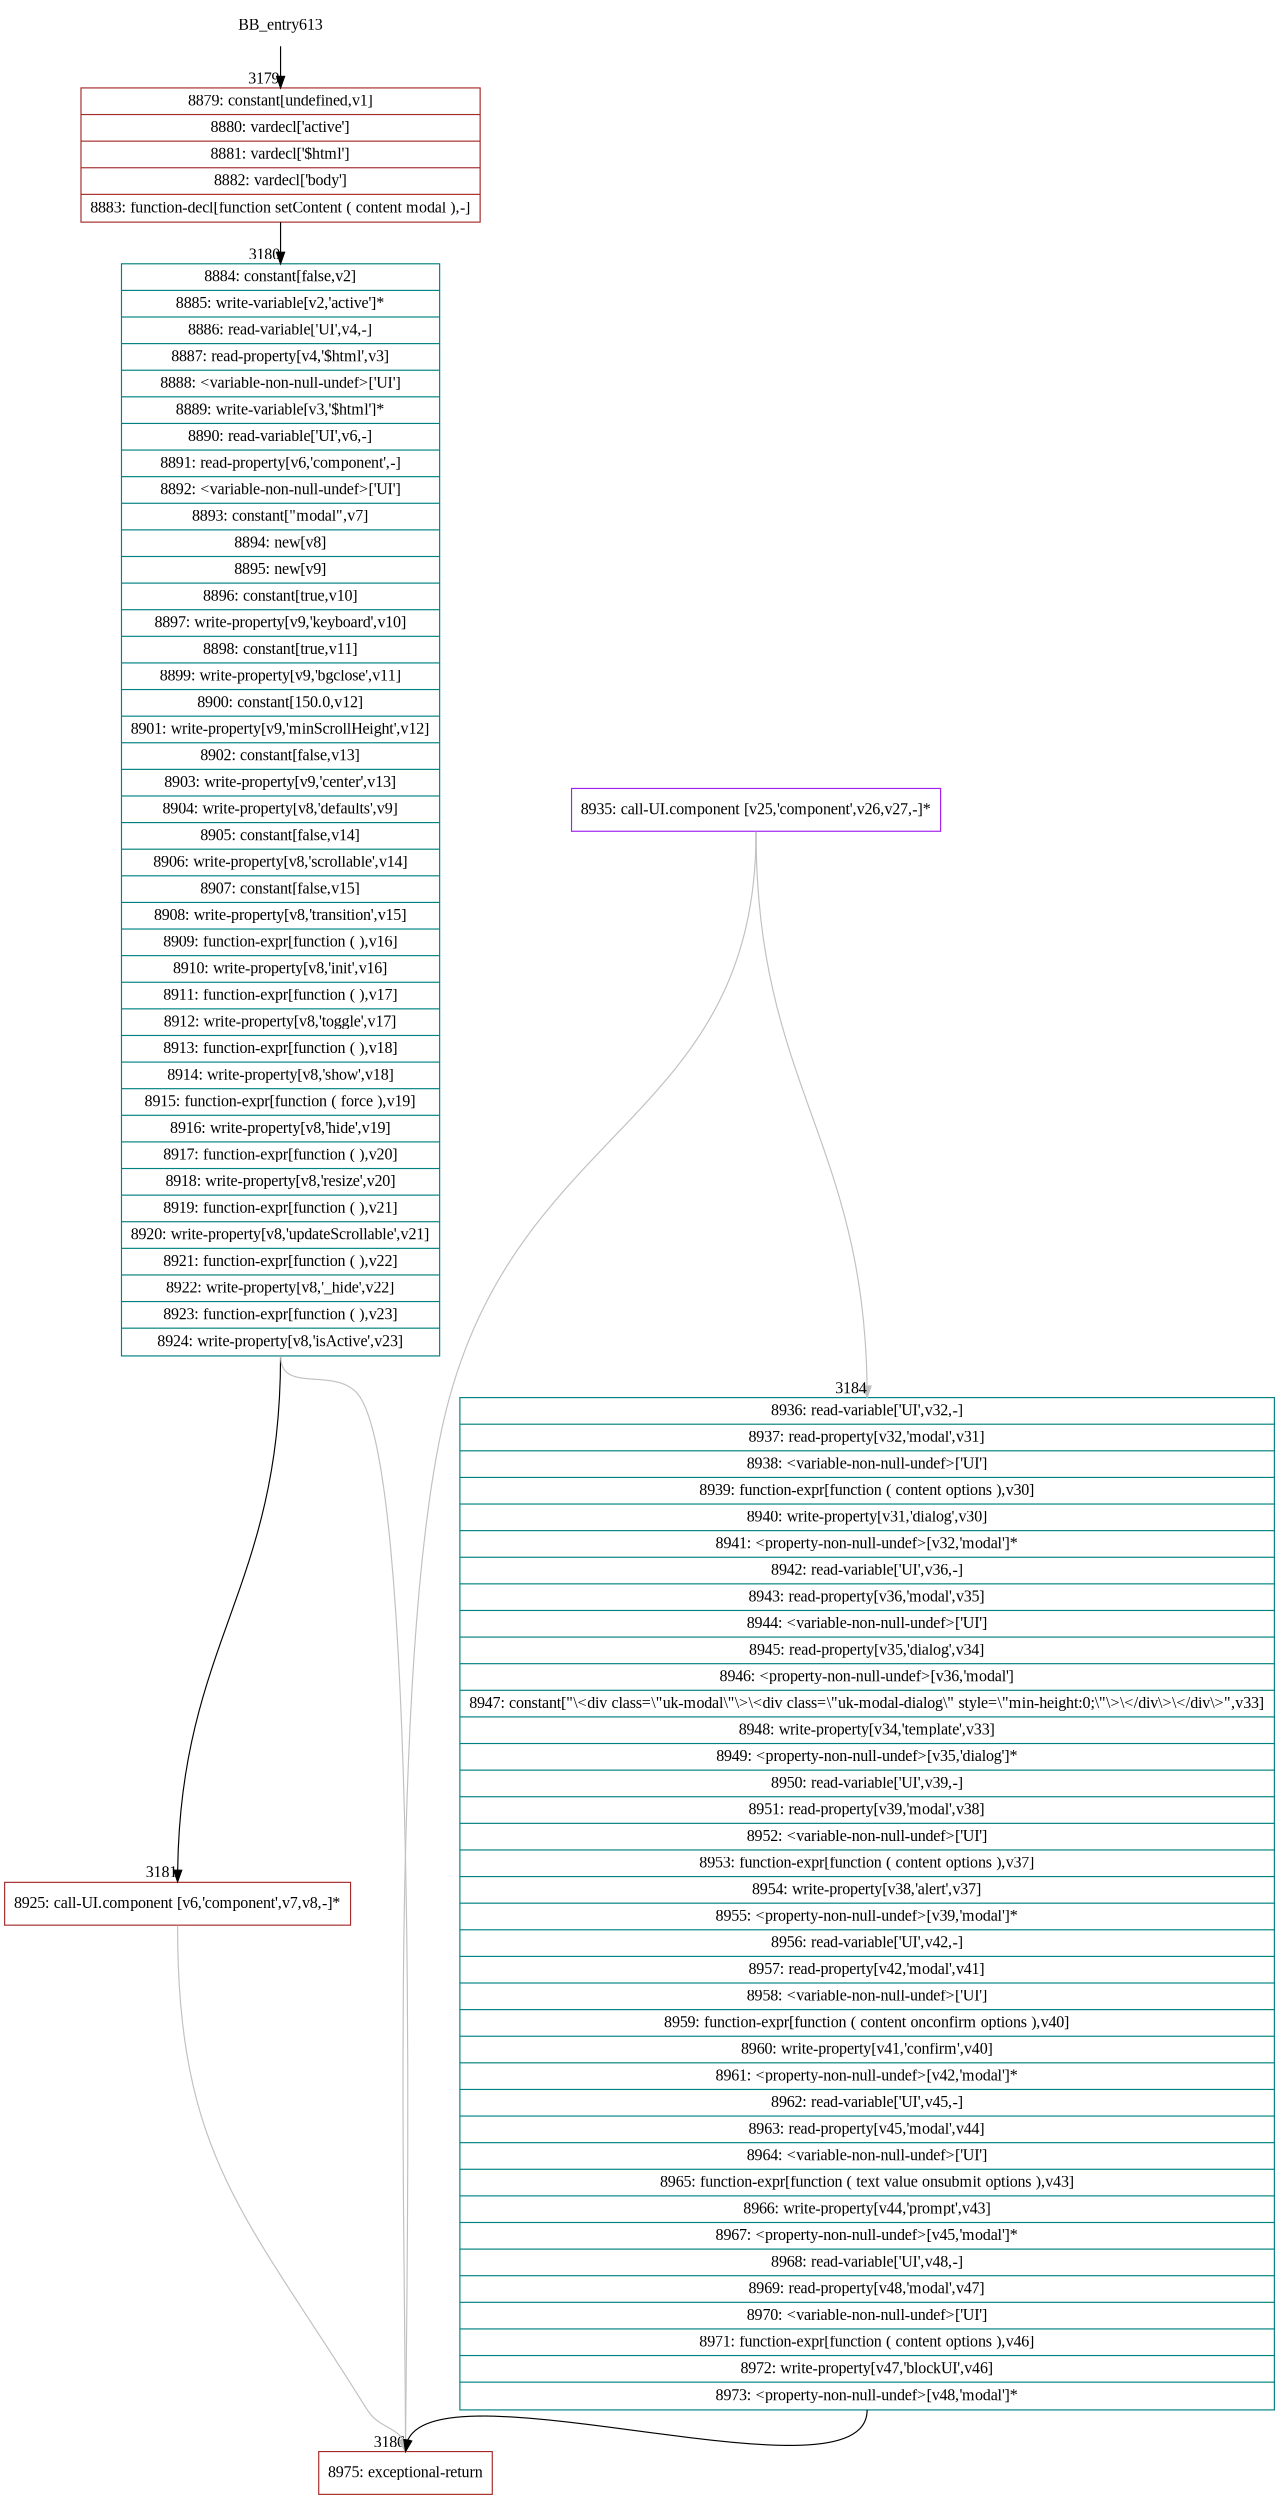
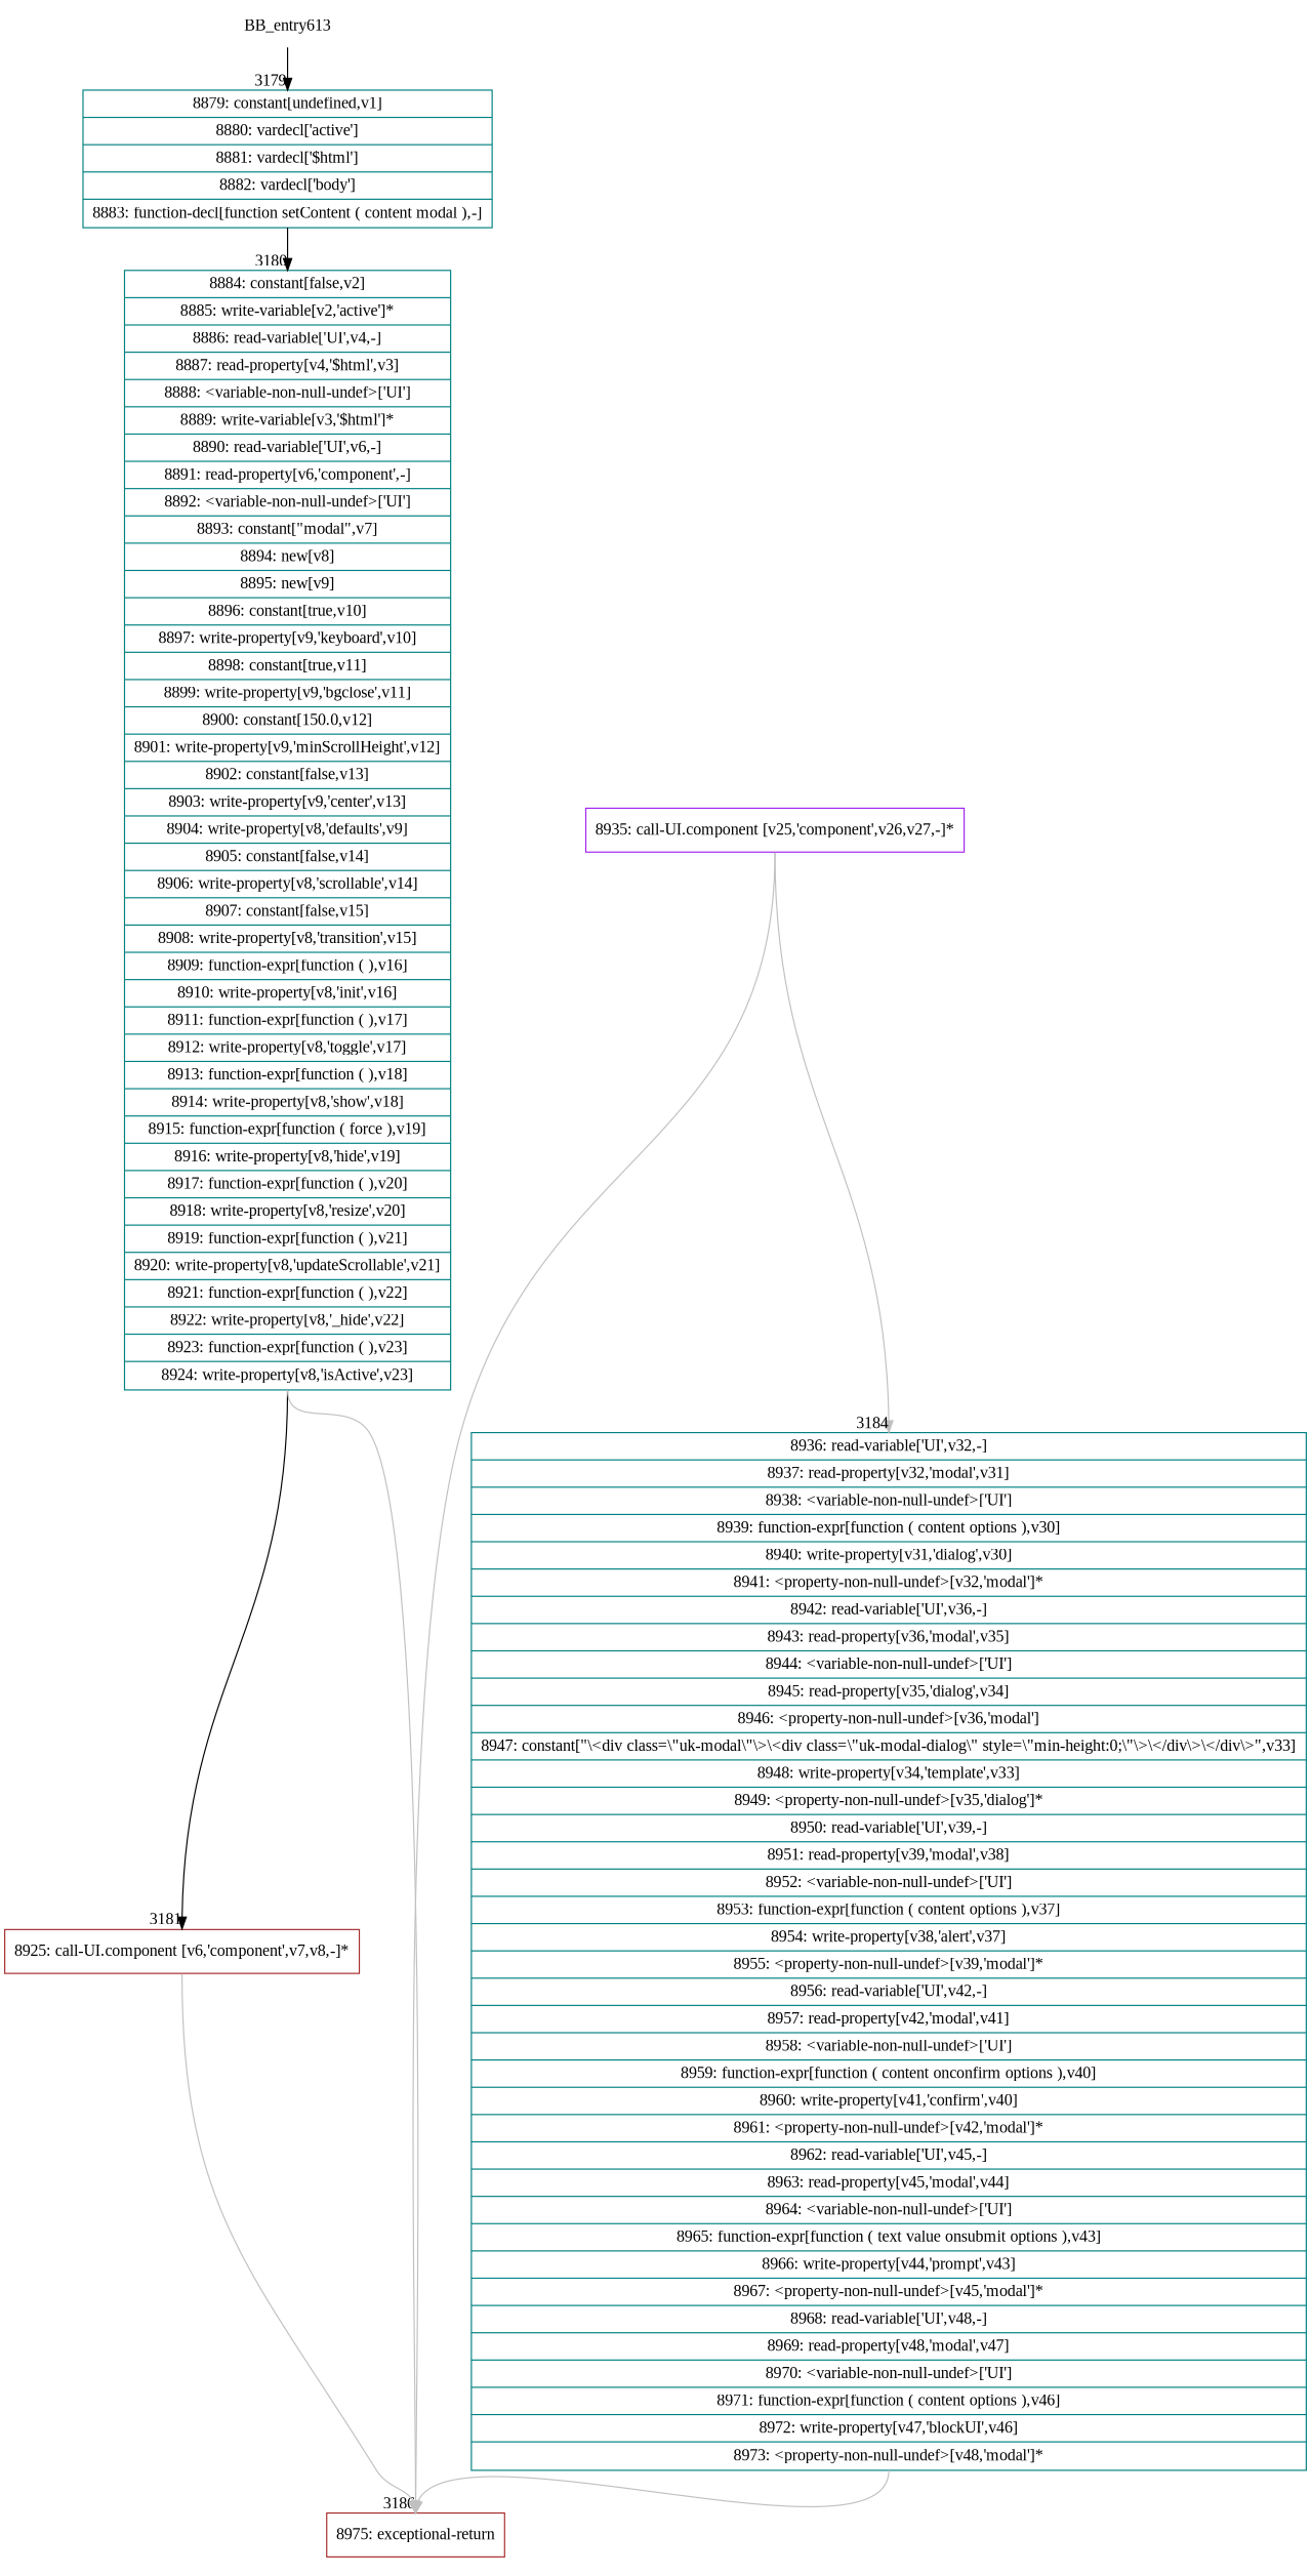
  digraph {
    fontname="Liberation Serif"
    rankdir=TD
    node [color=teal fontname="Liberation Serif" shape=record]
    edge [fontname="Liberation Serif" headport=n tailport=s color=gray]
    n1 [label=BB_entry613 shape=none]
-   n2 [color=brown label="{8879: constant[undefined,v1]|8880: vardecl['active']|8881: vardecl['$html']|8882: vardecl['body']|8883: function-decl[function setContent ( content modal ),-]}"]
+   n2 [label="{8879: constant[undefined,v1]|8880: vardecl['active']|8881: vardecl['$html']|8882: vardecl['body']|8883: function-decl[function setContent ( content modal ),-]}"]
    n3 [label="{8884: constant[false,v2]|8885: write-variable[v2,'active']*|8886: read-variable['UI',v4,-]|8887: read-property[v4,'$html',v3]|8888: \<variable-non-null-undef\>['UI']|8889: write-variable[v3,'$html']*|8890: read-variable['UI',v6,-]|8891: read-property[v6,'component',-]|8892: \<variable-non-null-undef\>['UI']|8893: constant[\"modal\",v7]|8894: new[v8]|8895: new[v9]|8896: constant[true,v10]|8897: write-property[v9,'keyboard',v10]|8898: constant[true,v11]|8899: write-property[v9,'bgclose',v11]|8900: constant[150.0,v12]|8901: write-property[v9,'minScrollHeight',v12]|8902: constant[false,v13]|8903: write-property[v9,'center',v13]|8904: write-property[v8,'defaults',v9]|8905: constant[false,v14]|8906: write-property[v8,'scrollable',v14]|8907: constant[false,v15]|8908: write-property[v8,'transition',v15]|8909: function-expr[function ( ),v16]|8910: write-property[v8,'init',v16]|8911: function-expr[function ( ),v17]|8912: write-property[v8,'toggle',v17]|8913: function-expr[function ( ),v18]|8914: write-property[v8,'show',v18]|8915: function-expr[function ( force ),v19]|8916: write-property[v8,'hide',v19]|8917: function-expr[function ( ),v20]|8918: write-property[v8,'resize',v20]|8919: function-expr[function ( ),v21]|8920: write-property[v8,'updateScrollable',v21]|8921: function-expr[function ( ),v22]|8922: write-property[v8,'_hide',v22]|8923: function-expr[function ( ),v23]|8924: write-property[v8,'isActive',v23]}"]
    n4 [color=brown label="{8925: call-UI.component [v6,'component',v7,v8,-]*}"]
    n5 [color=brown label="{8975: exceptional-return}"]
    n6 [color=purple label="{8935: call-UI.component [v25,'component',v26,v27,-]*}"]
    n7 [label="{8936: read-variable['UI',v32,-]|8937: read-property[v32,'modal',v31]|8938: \<variable-non-null-undef\>['UI']|8939: function-expr[function ( content options ),v30]|8940: write-property[v31,'dialog',v30]|8941: \<property-non-null-undef\>[v32,'modal']*|8942: read-variable['UI',v36,-]|8943: read-property[v36,'modal',v35]|8944: \<variable-non-null-undef\>['UI']|8945: read-property[v35,'dialog',v34]|8946: \<property-non-null-undef\>[v36,'modal']|8947: constant[\"\\\<div class=\\\"uk-modal\\\"\\\>\\\<div class=\\\"uk-modal-dialog\\\" style=\\\"min-height:0;\\\"\\\>\\\</div\\\>\\\</div\\\>\",v33]|8948: write-property[v34,'template',v33]|8949: \<property-non-null-undef\>[v35,'dialog']*|8950: read-variable['UI',v39,-]|8951: read-property[v39,'modal',v38]|8952: \<variable-non-null-undef\>['UI']|8953: function-expr[function ( content options ),v37]|8954: write-property[v38,'alert',v37]|8955: \<property-non-null-undef\>[v39,'modal']*|8956: read-variable['UI',v42,-]|8957: read-property[v42,'modal',v41]|8958: \<variable-non-null-undef\>['UI']|8959: function-expr[function ( content onconfirm options ),v40]|8960: write-property[v41,'confirm',v40]|8961: \<property-non-null-undef\>[v42,'modal']*|8962: read-variable['UI',v45,-]|8963: read-property[v45,'modal',v44]|8964: \<variable-non-null-undef\>['UI']|8965: function-expr[function ( text value onsubmit options ),v43]|8966: write-property[v44,'prompt',v43]|8967: \<property-non-null-undef\>[v45,'modal']*|8968: read-variable['UI',v48,-]|8969: read-property[v48,'modal',v47]|8970: \<variable-non-null-undef\>['UI']|8971: function-expr[function ( content options ),v46]|8972: write-property[v47,'blockUI',v46]|8973: \<property-non-null-undef\>[v48,'modal']*}"]
    n1 -> n2 [headlabel="    3179" color=""]
    n2 -> n3 [headlabel="      3180" color=""]
    n3 -> n4 [headlabel="      3181" color=""]
    n3 -> n5 [headlabel="      3186"]
    n4 -> n5
    n6 -> n5
    n6 -> n7 [headlabel="      3184"]
-   n7 -> n5 [color=black]
+   n7 -> n5
  }
